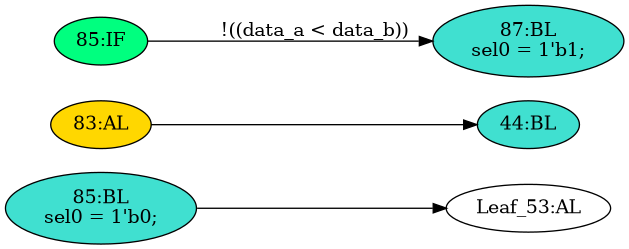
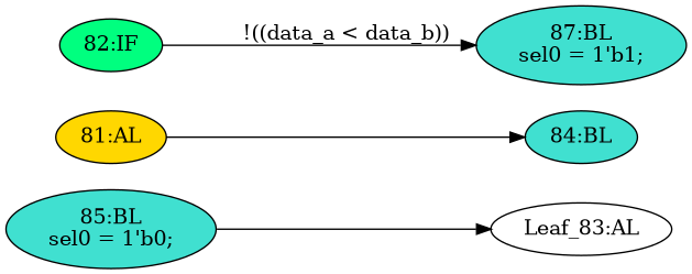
  strict digraph {
    rankdir=LR
    node [fillcolor=turquoise statements="[]" style=filled typ=Block]
    edge [cond="[]" lineno=None]
    n1 [ast="<pyverilog.vparser.ast.Block object at 0x7f8ee7b69910>" label="85:BL\nsel0 = 1'b0;" statements="[<pyverilog.vparser.ast.BlockingSubstitution object at 0x7f8ee7b258d0>]"]
-   n2 [def_var="['sel0']" label="Leaf_53:AL" fillcolor="" statements="" style="" typ=""]
-   n3 [ast="<pyverilog.vparser.ast.Always object at 0x7f8ee7b698d0>" clk_sens=False fillcolor=gold label="83:AL" sens="[]" typ=Always use_var="['data_b', 'data_a']"]
-   n4 [ast="<pyverilog.vparser.ast.Block object at 0x7f8ec6cfa850>" label="44:BL"]
-   n5 [ast="<pyverilog.vparser.ast.IfStatement object at 0x7f8ec687e050>" fillcolor=springgreen label="85:IF" typ=IfStatement]
+   n2 [def_var="['sel0']" label="Leaf_83:AL" fillcolor="" statements="" style="" typ=""]
+   n3 [ast="<pyverilog.vparser.ast.Always object at 0x7f8ee7b698d0>" clk_sens=False fillcolor=gold label="81:AL" sens="[]" typ=Always use_var="['data_b', 'data_a']"]
+   n4 [ast="<pyverilog.vparser.ast.Block object at 0x7f8ec6cfa850>" label="84:BL"]
+   n5 [ast="<pyverilog.vparser.ast.IfStatement object at 0x7f8ec687e050>" fillcolor=springgreen label="82:IF" typ=IfStatement]
    n6 [ast="<pyverilog.vparser.ast.Block object at 0x7f8ec6559dd0>" label="87:BL\nsel0 = 1'b1;" statements="[<pyverilog.vparser.ast.BlockingSubstitution object at 0x7f8ec6559d10>]"]
    n1 -> n2
    n3 -> n4
    n5 -> n6 [cond="['data_a', 'data_b']" label="!((data_a < data_b))" lineno=85]
  }
